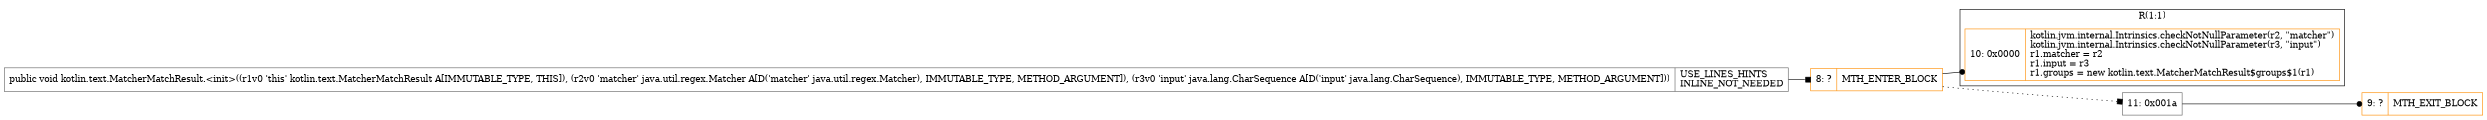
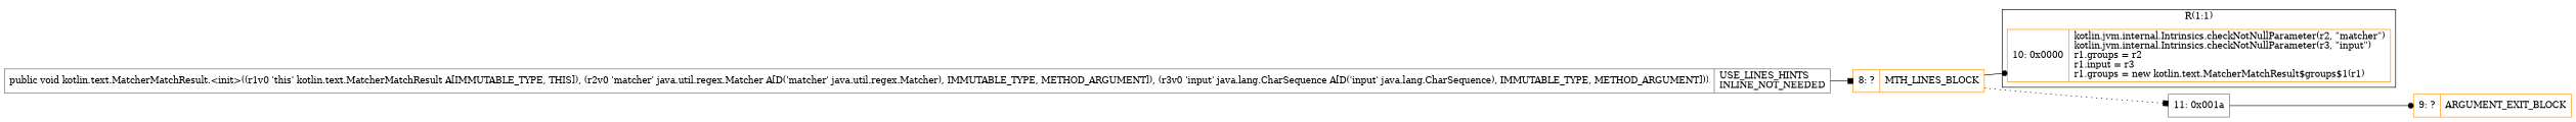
  digraph {
    rankdir=LR
    node [color=darkorange shape=record]
    edge [arrowhead=dot style=solid]
-   n1 [label="{10\:\ 0x0000|kotlin.jvm.internal.Intrinsics.checkNotNullParameter(r2, \"matcher\")\lkotlin.jvm.internal.Intrinsics.checkNotNullParameter(r3, \"input\")\lr1.matcher = r2\lr1.input = r3\lr1.groups = new kotlin.text.MatcherMatchResult$groups$1(r1)\l}"]
+   n1 [label="{10\:\ 0x0000|kotlin.jvm.internal.Intrinsics.checkNotNullParameter(r2, \"matcher\")\lkotlin.jvm.internal.Intrinsics.checkNotNullParameter(r3, \"input\")\lr1.groups = r2\lr1.input = r3\lr1.groups = new kotlin.text.MatcherMatchResult$groups$1(r1)\l}"]
    n2 [color=gray40 label="{11\:\ 0x001a}"]
-   n3 [label="{9\:\ ?|MTH_EXIT_BLOCK\l}"]
-   n4 [label="{8\:\ ?|MTH_ENTER_BLOCK\l}"]
+   n3 [label="{9\:\ ?|ARGUMENT_EXIT_BLOCK\l}"]
+   n4 [label="{8\:\ ?|MTH_LINES_BLOCK\l}"]
    n5 [color=gray40 label="{public void kotlin.text.MatcherMatchResult.\<init\>((r1v0 'this' kotlin.text.MatcherMatchResult A[IMMUTABLE_TYPE, THIS]), (r2v0 'matcher' java.util.regex.Matcher A[D('matcher' java.util.regex.Matcher), IMMUTABLE_TYPE, METHOD_ARGUMENT]), (r3v0 'input' java.lang.CharSequence A[D('input' java.lang.CharSequence), IMMUTABLE_TYPE, METHOD_ARGUMENT]))  | USE_LINES_HINTS\lINLINE_NOT_NEEDED\l}"]
    subgraph cluster_1 {
      label="R(1:1)"
      n1
    }
    n2 -> n3
    n4 -> n1
    n4 -> n2 [arrowhead=box style=dotted]
    n5 -> n4 [arrowhead=box]
  }
